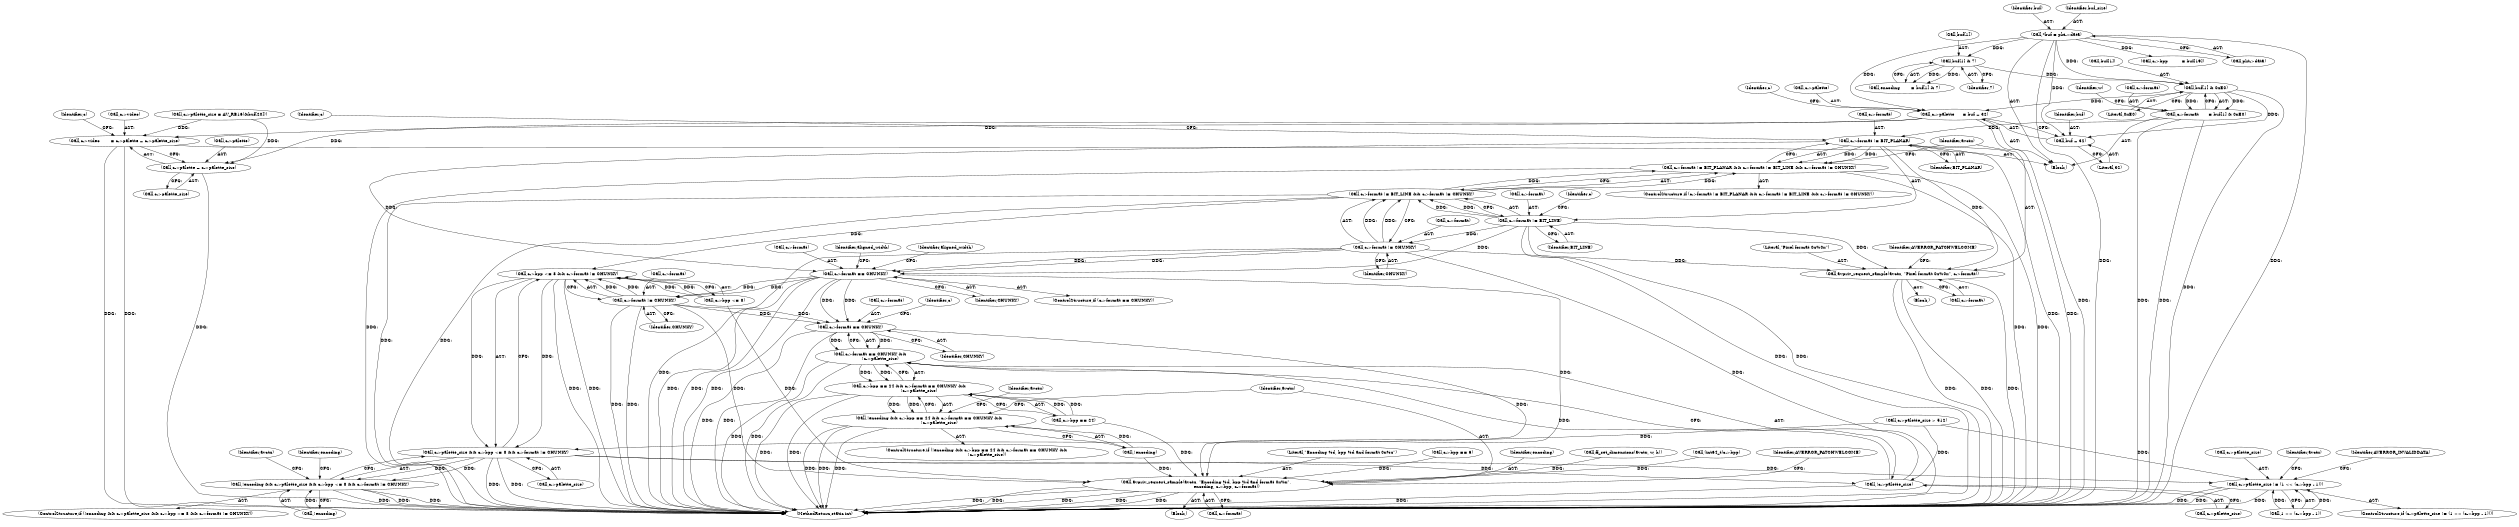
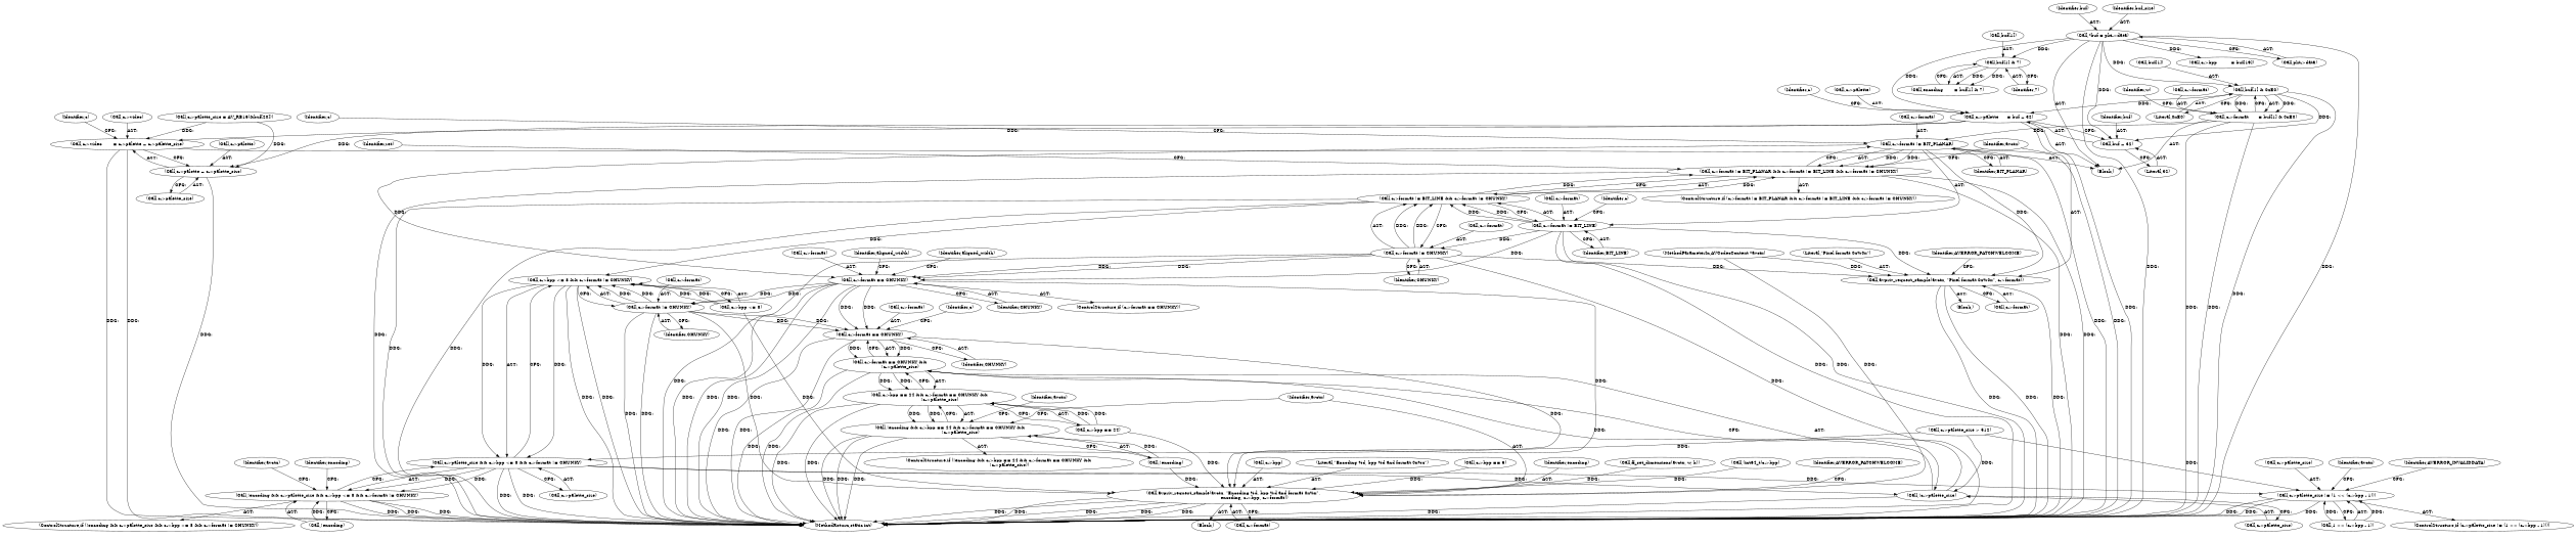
  digraph {
    n1 [label="(Call,buf[1] & 0xE0)"]
    n2 [label="(Call,c->format       = buf[1] & 0xE0)"]
    n3 [label="(Call,c->palette      = buf + 32)"]
    n4 [label="(Call,buf + 32)"]
    n5 [label="(Literal,0xE0)"]
    n6 [label="(MethodReturn,static int)"]
    n7 [label="(Block,)"]
    n8 [label="(Call,c->format != BIT_PLANAR)"]
    n9 [label="(Call,c->video        = c->palette + c->palette_size)"]
    n10 [label="(Call,c->palette + c->palette_size)"]
    n11 [label="(Literal,32)"]
    n12 [label="(Call,buf[1] & 7)"]
    n13 [label="(Call,encoding        = buf[1] & 7)"]
    n14 [label="(Identifier,7)"]
    n15 [label="(Call,*buf = pkt->data)"]
    n16 [label="(Call,c->bpp          = buf[19])"]
    n17 [label="(Call,pkt->data)"]
    n18 [label="(Call,c->format != BIT_PLANAR && c->format != BIT_LINE && c->format != CHUNKY)"]
    n19 [label="(Call,c->format != BIT_LINE)"]
    n20 [label="(Call,avpriv_request_sample(avctx, \"Pixel format 0x%0x\", c->format))"]
    n21 [label="(Call,c->format == CHUNKY)"]
    n22 [label="(Identifier,BIT_PLANAR)"]
    n23 [label="(Call,c->format != BIT_LINE && c->format != CHUNKY)"]
    n24 [label="(ControlStructure,if (c->format != BIT_PLANAR && c->format != BIT_LINE && c->format != CHUNKY))"]
    n25 [label="(Call,c->format != CHUNKY)"]
    n26 [label="(Identifier,BIT_LINE)"]
    n27 [label="(Call,c->format)"]
    n28 [label="(Block,)"]
    n29 [label="(Call,c->format != CHUNKY)"]
    n30 [label="(Call,c->format == CHUNKY)"]
    n31 [label="(Call,avpriv_request_sample(avctx, \"Encoding %d, bpp %d and format 0x%x\",\n                              encoding, c->bpp, c->format))"]
    n32 [label="(Identifier,CHUNKY)"]
    n33 [label="(ControlStructure,if (c->format == CHUNKY))"]
    n34 [label="(Call,c->bpp <= 8 && c->format != CHUNKY)"]
    n35 [label="(Identifier,CHUNKY)"]
    n36 [label="(Call,c->palette_size && c->bpp <= 8 && c->format != CHUNKY)"]
    n37 [label="(Call,c->bpp <= 8)"]
    n38 [label="(Call,!encoding && c->palette_size && c->bpp <= 8 && c->format != CHUNKY)"]
    n39 [label="(Call,c->palette_size != (1 << (c->bpp - 1)))"]
    n40 [label="(Call,!c->palette_size)"]
    n41 [label="(Call,c->palette_size)"]
    n42 [label="(Identifier,CHUNKY)"]
    n43 [label="(ControlStructure,if (!encoding && c->palette_size && c->bpp <= 8 && c->format != CHUNKY))"]
    n44 [label="(Call,!encoding)"]
    n45 [label="(Call,1 << (c->bpp - 1))"]
    n46 [label="(ControlStructure,if (c->palette_size != (1 << (c->bpp - 1))))"]
    n47 [label="(Call,c->format == CHUNKY &&\n               !c->palette_size)"]
    n48 [label="(Call,c->palette_size)"]
    n49 [label="(Call,c->bpp == 24 && c->format == CHUNKY &&\n               !c->palette_size)"]
    n50 [label="(Call,!encoding && c->bpp == 24 && c->format == CHUNKY &&\n               !c->palette_size)"]
    n51 [label="(Call,c->bpp == 24)"]
    n52 [label="(Identifier,CHUNKY)"]
    n53 [label="(Call,!encoding)"]
    n54 [label="(ControlStructure,if (!encoding && c->bpp == 24 && c->format == CHUNKY &&\n               !c->palette_size))"]
    n55 [label="(Block,)"]
    n56 [label="(Call,c->format)"]
    n57 [label="(Call,c->palette_size)"]
    n58 [label="(Call,c->palette_size = AV_RB16(&buf[20]))"]
    n59 [label="(Identifier,c)"]
    n60 [label="(Identifier,aligned_width)"]
    n61 [label="(Identifier,buf)"]
    n62 [label="(Identifier,c)"]
    n63 [label="(Identifier,w)"]
    n64 [label="(Call,c->format)"]
    n65 [label="(Identifier,avctx)"]
    n66 [label="(Call,c->format)"]
    n67 [label="(Identifier,encoding)"]
    n68 [label="(Identifier,avctx)"]
    n69 [label="(Call,c->format)"]
    n70 [label="(Call,c->format)"]
    n71 [label="(Identifier,c)"]
    n72 [label="(Call,c->video)"]
    n73 [label="(Call,c->palette_size > 512)"]
    n74 [label="(Identifier,c)"]
    n75 [label="(Call,c->format)"]
    n76 [label="(Identifier,buf)"]
    n77 [label="(Call,ff_set_dimensions(avctx, w, h))"]
    n78 [label="(Identifier,buf_size)"]
    n79 [label="(Identifier,AVERROR_INVALIDDATA)"]
    n80 [label="(Literal,\"Pixel format 0x%0x\")"]
    n81 [label="(Identifier,avctx)"]
    n82 [label="(Call,buf[1])"]
    n83 [label="(Call,c->format)"]
    n84 [label="(Identifier,avctx)"]
    n85 [label="(Call,(int64_t)c->bpp)"]
    n86 [label="(Identifier,aligned_width)"]
    n87 [label="(Identifier,c)"]
    n88 [label="(Call,c->palette)"]
+   n89 [label="(Identifier,ret)"]
    n90 [label="(Identifier,encoding)"]
    n91 [label="(Call,c->palette_size)"]
+   n92 [label="(MethodParameterIn,AVCodecContext *avctx)"]
    n93 [label="(Identifier,AVERROR_PATCHWELCOME)"]
    n94 [label="(Identifier,avctx)"]
+   n95 [label="(Call,c->bpp)"]
    n96 [label="(Literal,\"Encoding %d, bpp %d and format 0x%x\")"]
    n97 [label="(Call,buf[1])"]
    n98 [label="(Call,c->bpp == 6)"]
    n99 [label="(Call,c->format)"]
    n100 [label="(Identifier,AVERROR_PATCHWELCOME)"]
    n101 [label="(Call,c->palette)"]
    n1 -> n2 [label="AST: "]
    n1 -> n2 [label="DDG: "]
    n1 -> n2 [label="DDG: "]
    n1 -> n3 [label="DDG: "]
    n1 -> n4 [label="DDG: "]
    n1 -> n5 [label="CFG: "]
    n1 -> n6 [label="DDG: "]
    n2 -> n1 [label="CFG: "]
    n2 -> n6 [label="DDG: "]
    n2 -> n6 [label="DDG: "]
    n2 -> n7 [label="AST: "]
    n2 -> n8 [label="DDG: "]
    n3 -> n4 [label="CFG: "]
    n3 -> n6 [label="DDG: "]
    n3 -> n7 [label="AST: "]
    n3 -> n9 [label="DDG: "]
    n3 -> n10 [label="DDG: "]
    n4 -> n3 [label="AST: "]
    n4 -> n11 [label="CFG: "]
    n5 -> n1 [label="AST: "]
    n8 -> n6 [label="DDG: "]
    n8 -> n6 [label="DDG: "]
    n8 -> n18 [label="AST: "]
    n8 -> n18 [label="DDG: "]
    n8 -> n18 [label="DDG: "]
    n8 -> n19 [label="AST: "]
    n8 -> n20 [label="DDG: "]
    n8 -> n21 [label="DDG: "]
    n8 -> n22 [label="CFG: "]
    n9 -> n6 [label="DDG: "]
    n9 -> n6 [label="DDG: "]
    n9 -> n7 [label="AST: "]
    n9 -> n10 [label="CFG: "]
    n10 -> n6 [label="DDG: "]
    n10 -> n9 [label="AST: "]
    n10 -> n57 [label="CFG: "]
    n11 -> n4 [label="AST: "]
-   n12 -> n1 [label="DDG: "]
    n12 -> n13 [label="AST: "]
    n12 -> n13 [label="DDG: "]
    n12 -> n13 [label="DDG: "]
    n12 -> n14 [label="CFG: "]
    n13 -> n12 [label="CFG: "]
    n14 -> n12 [label="AST: "]
    n15 -> n1 [label="DDG: "]
    n15 -> n3 [label="DDG: "]
    n15 -> n4 [label="DDG: "]
    n15 -> n6 [label="DDG: "]
    n15 -> n6 [label="DDG: "]
    n15 -> n7 [label="AST: "]
    n15 -> n12 [label="DDG: "]
    n15 -> n16 [label="DDG: "]
    n15 -> n17 [label="CFG: "]
    n17 -> n15 [label="AST: "]
    n18 -> n6 [label="DDG: "]
    n18 -> n6 [label="DDG: "]
    n18 -> n6 [label="DDG: "]
    n18 -> n8 [label="CFG: "]
    n18 -> n23 [label="CFG: "]
    n18 -> n24 [label="AST: "]
    n19 -> n6 [label="DDG: "]
    n19 -> n6 [label="DDG: "]
    n19 -> n20 [label="DDG: "]
    n19 -> n21 [label="DDG: "]
    n19 -> n23 [label="AST: "]
    n19 -> n23 [label="DDG: "]
    n19 -> n23 [label="DDG: "]
    n19 -> n25 [label="DDG: "]
    n19 -> n26 [label="CFG: "]
    n20 -> n6 [label="DDG: "]
    n20 -> n6 [label="DDG: "]
    n20 -> n6 [label="DDG: "]
    n20 -> n27 [label="CFG: "]
    n20 -> n28 [label="AST: "]
    n21 -> n6 [label="DDG: "]
    n21 -> n6 [label="DDG: "]
    n21 -> n6 [label="DDG: "]
    n21 -> n29 [label="DDG: "]
    n21 -> n29 [label="DDG: "]
    n21 -> n30 [label="DDG: "]
    n21 -> n30 [label="DDG: "]
    n21 -> n31 [label="DDG: "]
    n21 -> n32 [label="CFG: "]
    n21 -> n33 [label="AST: "]
    n22 -> n8 [label="AST: "]
    n23 -> n6 [label="DDG: "]
    n23 -> n6 [label="DDG: "]
    n23 -> n18 [label="AST: "]
    n23 -> n18 [label="DDG: "]
    n23 -> n18 [label="DDG: "]
    n23 -> n19 [label="CFG: "]
    n23 -> n25 [label="CFG: "]
    n23 -> n34 [label="DDG: "]
    n25 -> n6 [label="DDG: "]
    n25 -> n6 [label="DDG: "]
    n25 -> n20 [label="DDG: "]
    n25 -> n21 [label="DDG: "]
    n25 -> n21 [label="DDG: "]
    n25 -> n23 [label="AST: "]
    n25 -> n23 [label="DDG: "]
    n25 -> n23 [label="DDG: "]
    n25 -> n35 [label="CFG: "]
    n26 -> n19 [label="AST: "]
    n27 -> n20 [label="AST: "]
    n29 -> n6 [label="DDG: "]
    n29 -> n6 [label="DDG: "]
    n29 -> n30 [label="DDG: "]
    n29 -> n30 [label="DDG: "]
    n29 -> n31 [label="DDG: "]
    n29 -> n34 [label="AST: "]
    n29 -> n34 [label="DDG: "]
    n29 -> n34 [label="DDG: "]
    n29 -> n42 [label="CFG: "]
    n30 -> n6 [label="DDG: "]
    n30 -> n6 [label="DDG: "]
    n30 -> n31 [label="DDG: "]
    n30 -> n47 [label="AST: "]
    n30 -> n47 [label="DDG: "]
    n30 -> n47 [label="DDG: "]
    n30 -> n52 [label="CFG: "]
    n31 -> n6 [label="DDG: "]
    n31 -> n6 [label="DDG: "]
    n31 -> n6 [label="DDG: "]
    n31 -> n6 [label="DDG: "]
    n31 -> n6 [label="DDG: "]
    n31 -> n55 [label="AST: "]
    n31 -> n56 [label="CFG: "]
    n32 -> n21 [label="AST: "]
    n34 -> n6 [label="DDG: "]
    n34 -> n6 [label="DDG: "]
    n34 -> n29 [label="CFG: "]
    n34 -> n36 [label="AST: "]
    n34 -> n36 [label="DDG: "]
    n34 -> n36 [label="DDG: "]
    n34 -> n37 [label="CFG: "]
    n35 -> n25 [label="AST: "]
    n36 -> n6 [label="DDG: "]
    n36 -> n6 [label="DDG: "]
    n36 -> n34 [label="CFG: "]
    n36 -> n38 [label="AST: "]
    n36 -> n38 [label="DDG: "]
    n36 -> n38 [label="DDG: "]
    n36 -> n39 [label="DDG: "]
    n36 -> n40 [label="DDG: "]
    n36 -> n41 [label="CFG: "]
    n37 -> n31 [label="DDG: "]
    n37 -> n34 [label="AST: "]
    n37 -> n34 [label="DDG: "]
    n37 -> n34 [label="DDG: "]
    n38 -> n6 [label="DDG: "]
    n38 -> n6 [label="DDG: "]
    n38 -> n6 [label="DDG: "]
    n38 -> n36 [label="CFG: "]
    n38 -> n43 [label="AST: "]
    n38 -> n44 [label="CFG: "]
    n39 -> n6 [label="DDG: "]
    n39 -> n6 [label="DDG: "]
    n39 -> n6 [label="DDG: "]
    n39 -> n45 [label="CFG: "]
    n39 -> n46 [label="AST: "]
    n40 -> n6 [label="DDG: "]
    n40 -> n47 [label="AST: "]
    n40 -> n47 [label="DDG: "]
    n40 -> n48 [label="CFG: "]
    n41 -> n36 [label="AST: "]
    n42 -> n29 [label="AST: "]
    n44 -> n38 [label="AST: "]
    n44 -> n38 [label="DDG: "]
    n45 -> n39 [label="AST: "]
    n45 -> n39 [label="DDG: "]
    n45 -> n39 [label="DDG: "]
    n47 -> n6 [label="DDG: "]
    n47 -> n6 [label="DDG: "]
    n47 -> n30 [label="CFG: "]
    n47 -> n40 [label="CFG: "]
    n47 -> n49 [label="AST: "]
    n47 -> n49 [label="DDG: "]
    n47 -> n49 [label="DDG: "]
    n48 -> n40 [label="AST: "]
    n49 -> n6 [label="DDG: "]
    n49 -> n6 [label="DDG: "]
    n49 -> n47 [label="CFG: "]
    n49 -> n50 [label="AST: "]
    n49 -> n50 [label="DDG: "]
    n49 -> n50 [label="DDG: "]
    n49 -> n51 [label="CFG: "]
    n50 -> n6 [label="DDG: "]
    n50 -> n6 [label="DDG: "]
    n50 -> n6 [label="DDG: "]
    n50 -> n49 [label="CFG: "]
    n50 -> n53 [label="CFG: "]
    n50 -> n54 [label="AST: "]
    n51 -> n31 [label="DDG: "]
    n51 -> n49 [label="AST: "]
    n51 -> n49 [label="DDG: "]
    n51 -> n49 [label="DDG: "]
    n52 -> n30 [label="AST: "]
    n53 -> n31 [label="DDG: "]
    n53 -> n50 [label="AST: "]
    n53 -> n50 [label="DDG: "]
    n56 -> n31 [label="AST: "]
    n57 -> n10 [label="AST: "]
    n58 -> n9 [label="DDG: "]
    n58 -> n10 [label="DDG: "]
    n59 -> n8 [label="CFG: "]
    n60 -> n21 [label="CFG: "]
    n61 -> n4 [label="AST: "]
    n62 -> n30 [label="CFG: "]
    n63 -> n2 [label="CFG: "]
    n64 -> n19 [label="AST: "]
    n65 -> n39 [label="CFG: "]
    n66 -> n30 [label="AST: "]
    n67 -> n31 [label="AST: "]
    n68 -> n38 [label="CFG: "]
    n69 -> n25 [label="AST: "]
    n70 -> n2 [label="AST: "]
    n71 -> n9 [label="CFG: "]
    n72 -> n9 [label="AST: "]
    n73 -> n36 [label="DDG: "]
    n73 -> n39 [label="DDG: "]
    n73 -> n40 [label="DDG: "]
    n74 -> n19 [label="CFG: "]
    n75 -> n8 [label="AST: "]
    n76 -> n15 [label="AST: "]
    n77 -> n31 [label="DDG: "]
    n78 -> n15 [label="AST: "]
    n79 -> n39 [label="CFG: "]
    n80 -> n20 [label="AST: "]
    n81 -> n18 [label="CFG: "]
    n81 -> n20 [label="AST: "]
    n82 -> n12 [label="AST: "]
    n83 -> n21 [label="AST: "]
    n84 -> n50 [label="CFG: "]
    n85 -> n31 [label="DDG: "]
    n86 -> n21 [label="CFG: "]
    n87 -> n3 [label="CFG: "]
    n88 -> n3 [label="AST: "]
+   n89 -> n18 [label="CFG: "]
    n90 -> n38 [label="CFG: "]
    n91 -> n39 [label="AST: "]
+   n92 -> n20 [label="DDG: "]
+   n92 -> n31 [label="DDG: "]
    n93 -> n31 [label="CFG: "]
    n94 -> n31 [label="AST: "]
    n94 -> n50 [label="CFG: "]
+   n95 -> n31 [label="AST: "]
    n96 -> n31 [label="AST: "]
    n97 -> n1 [label="AST: "]
    n98 -> n31 [label="DDG: "]
    n99 -> n29 [label="AST: "]
    n100 -> n20 [label="CFG: "]
    n101 -> n10 [label="AST: "]
  }
